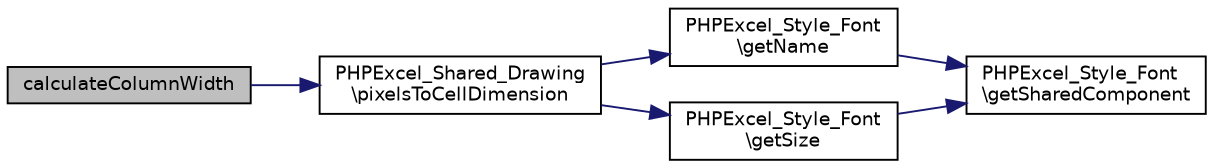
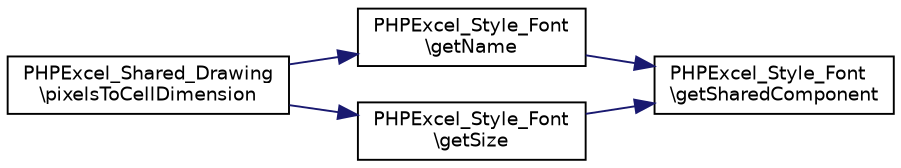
  digraph {
    rankdir=LR
    node [color=black fillcolor=white fontname=Helvetica fontsize=10 shape=record style=filled]
    edge [color=midnightblue fontname=Helvetica fontsize=10 labelfontname=Helvetica labelfontsize=10 style=solid]
-   n1 [fillcolor=grey75 fontcolor=black height=0.2 label=calculateColumnWidth width=0.4]
    n2 [height=0.2 label="PHPExcel_Shared_Drawing\l\\pixelsToCellDimension" width=0.4]
    n3 [height=0.2 label="PHPExcel_Style_Font\l\\getName" width=0.4]
    n4 [height=0.2 label="PHPExcel_Style_Font\l\\getSize" width=0.4]
    n5 [height=0.2 label="PHPExcel_Style_Font\l\\getSharedComponent" width=0.4]
-   n1 -> n2
    n2 -> n3
    n2 -> n4
    n3 -> n5
    n4 -> n5
  }
